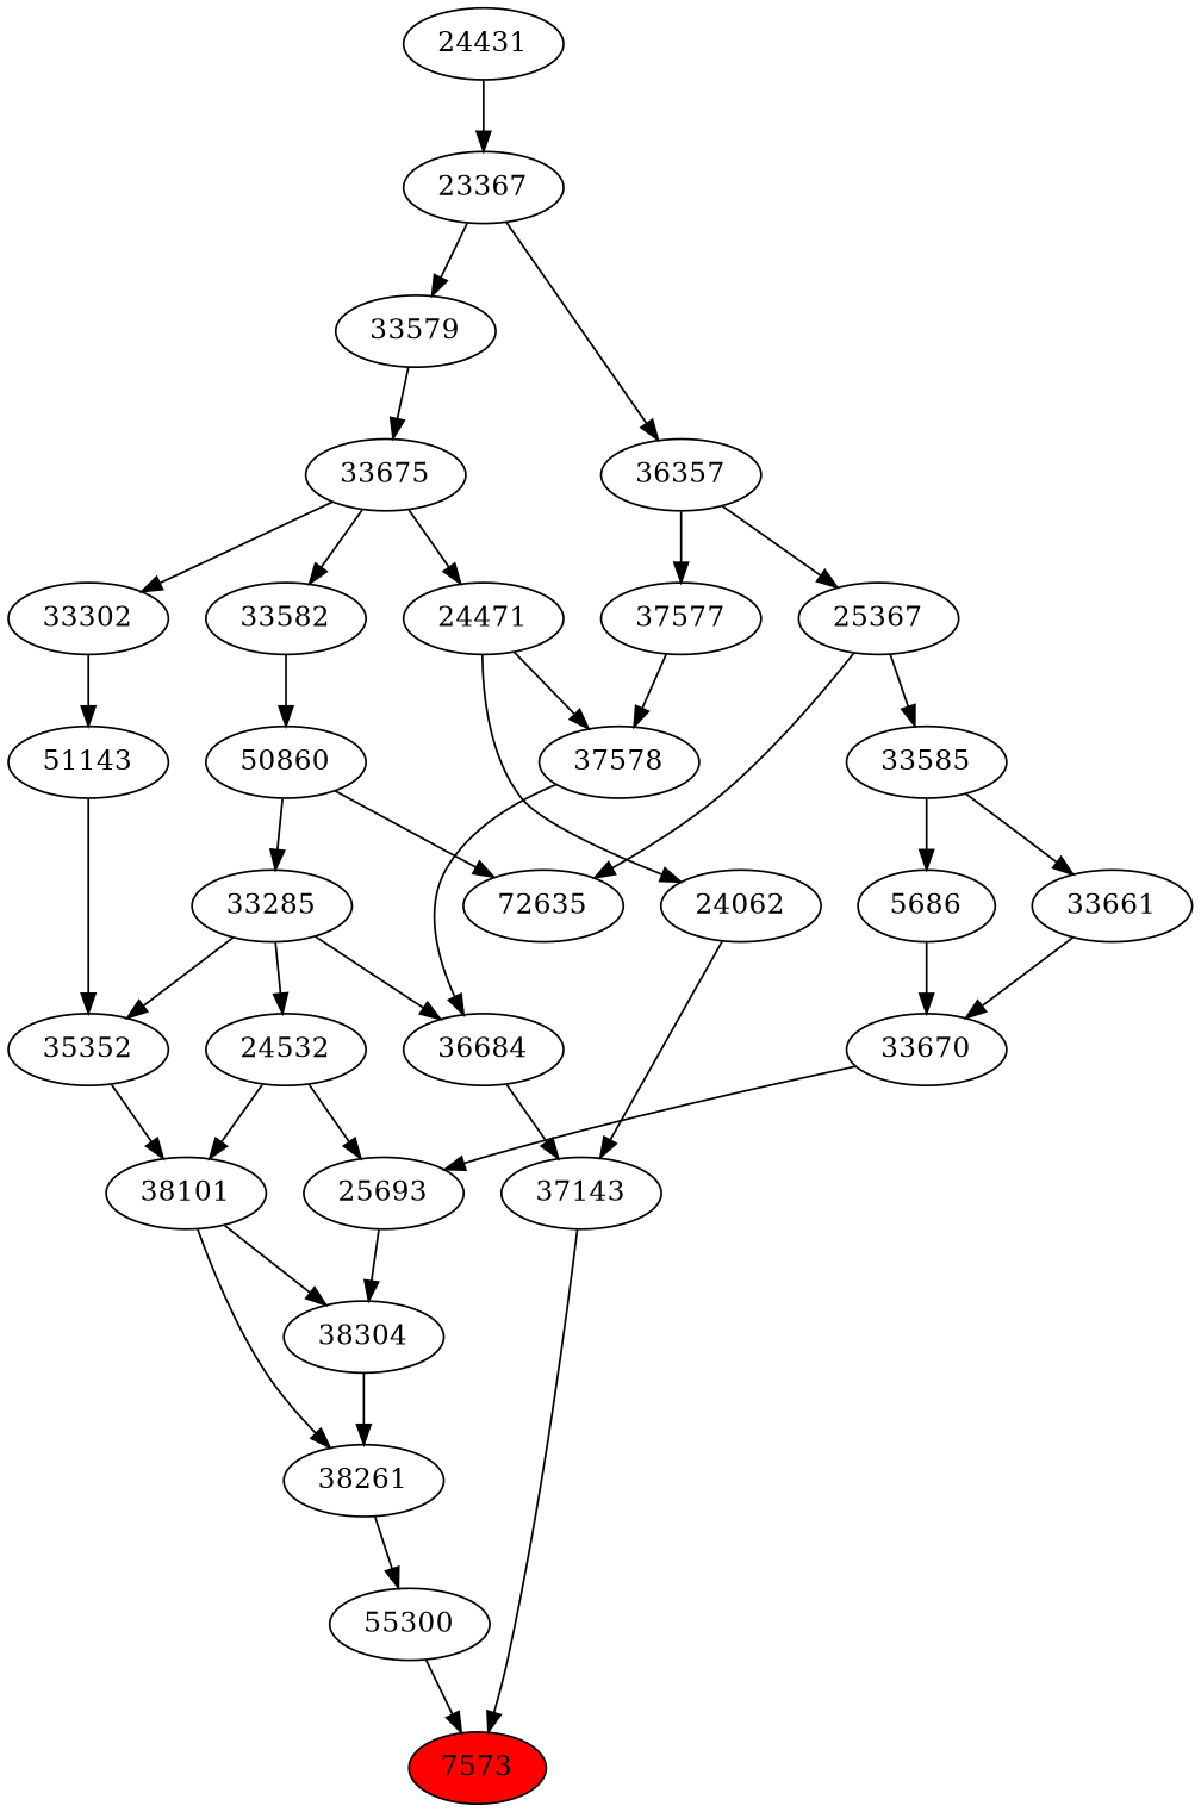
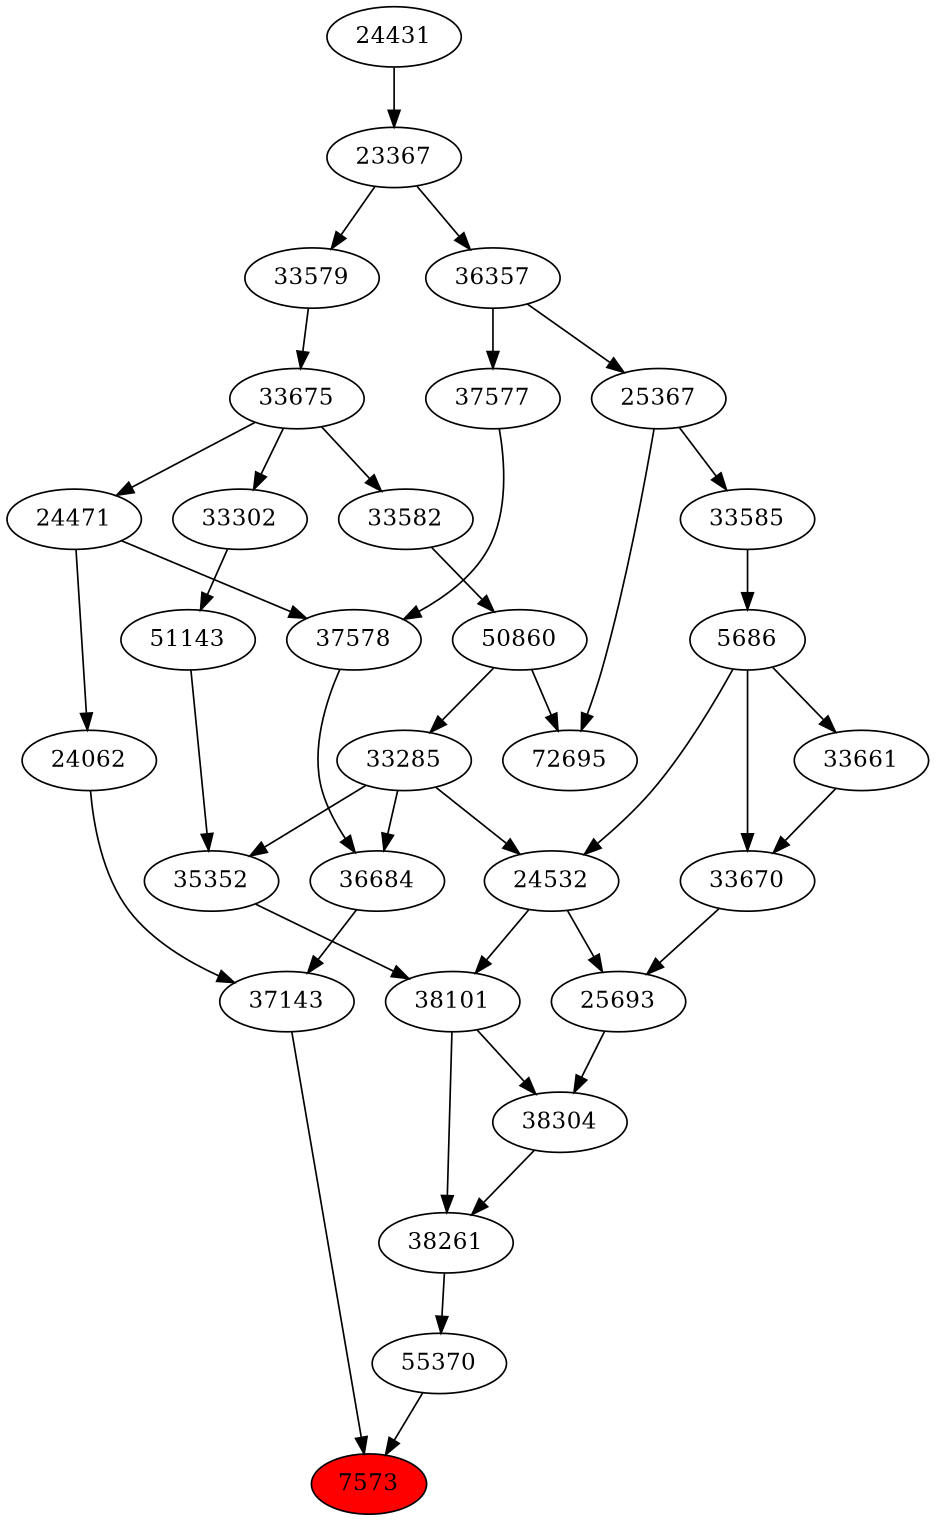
  strict digraph {
    n1 [fillcolor=red label=7573 style=filled]
    n2 [label=37143]
-   n3 [label=55300]
+   n3 [label=55370]
    n4 [label=36684]
    n5 [label=24062]
    n6 [label=38261]
    n7 [label=33285]
    n8 [label=24532]
    n9 [label=35352]
    n10 [label=38101]
    n11 [label=25693]
    n12 [label=37578]
    n13 [label=24471]
    n14 [label=38304]
    n15 [label=50860]
-   n16 [label=72635]
+   n16 [label=72695]
    n17 [label=37577]
    n18 [label=33675]
    n19 [label=33582]
    n20 [label=33302]
    n21 [label=51143]
    n22 [label=36357]
    n23 [label=25367]
    n24 [label=33585]
    n25 [label=33579]
    n26 [label=33670]
    n27 [label=5686]
    n28 [label=23367]
    n29 [label=33661]
    n30 [label=24431]
    n2 -> n1
    n3 -> n1
    n4 -> n2
    n5 -> n2
    n6 -> n3
    n7 -> n4
    n7 -> n8
    n7 -> n9
    n8 -> n10
    n8 -> n11
    n9 -> n10
    n10 -> n6
    n10 -> n14
    n11 -> n14
    n12 -> n4
    n13 -> n5
    n13 -> n12
    n14 -> n6
    n15 -> n7
    n15 -> n16
    n17 -> n12
    n18 -> n13
    n18 -> n19
    n18 -> n20
    n19 -> n15
    n20 -> n21
    n21 -> n9
    n22 -> n17
    n22 -> n23
    n23 -> n16
    n23 -> n24
    n24 -> n27
-   n24 -> n29
+   n27 -> n29
    n25 -> n18
    n26 -> n11
+   n27 -> n8
    n27 -> n26
    n28 -> n22
    n28 -> n25
    n29 -> n26
    n30 -> n28
  }
